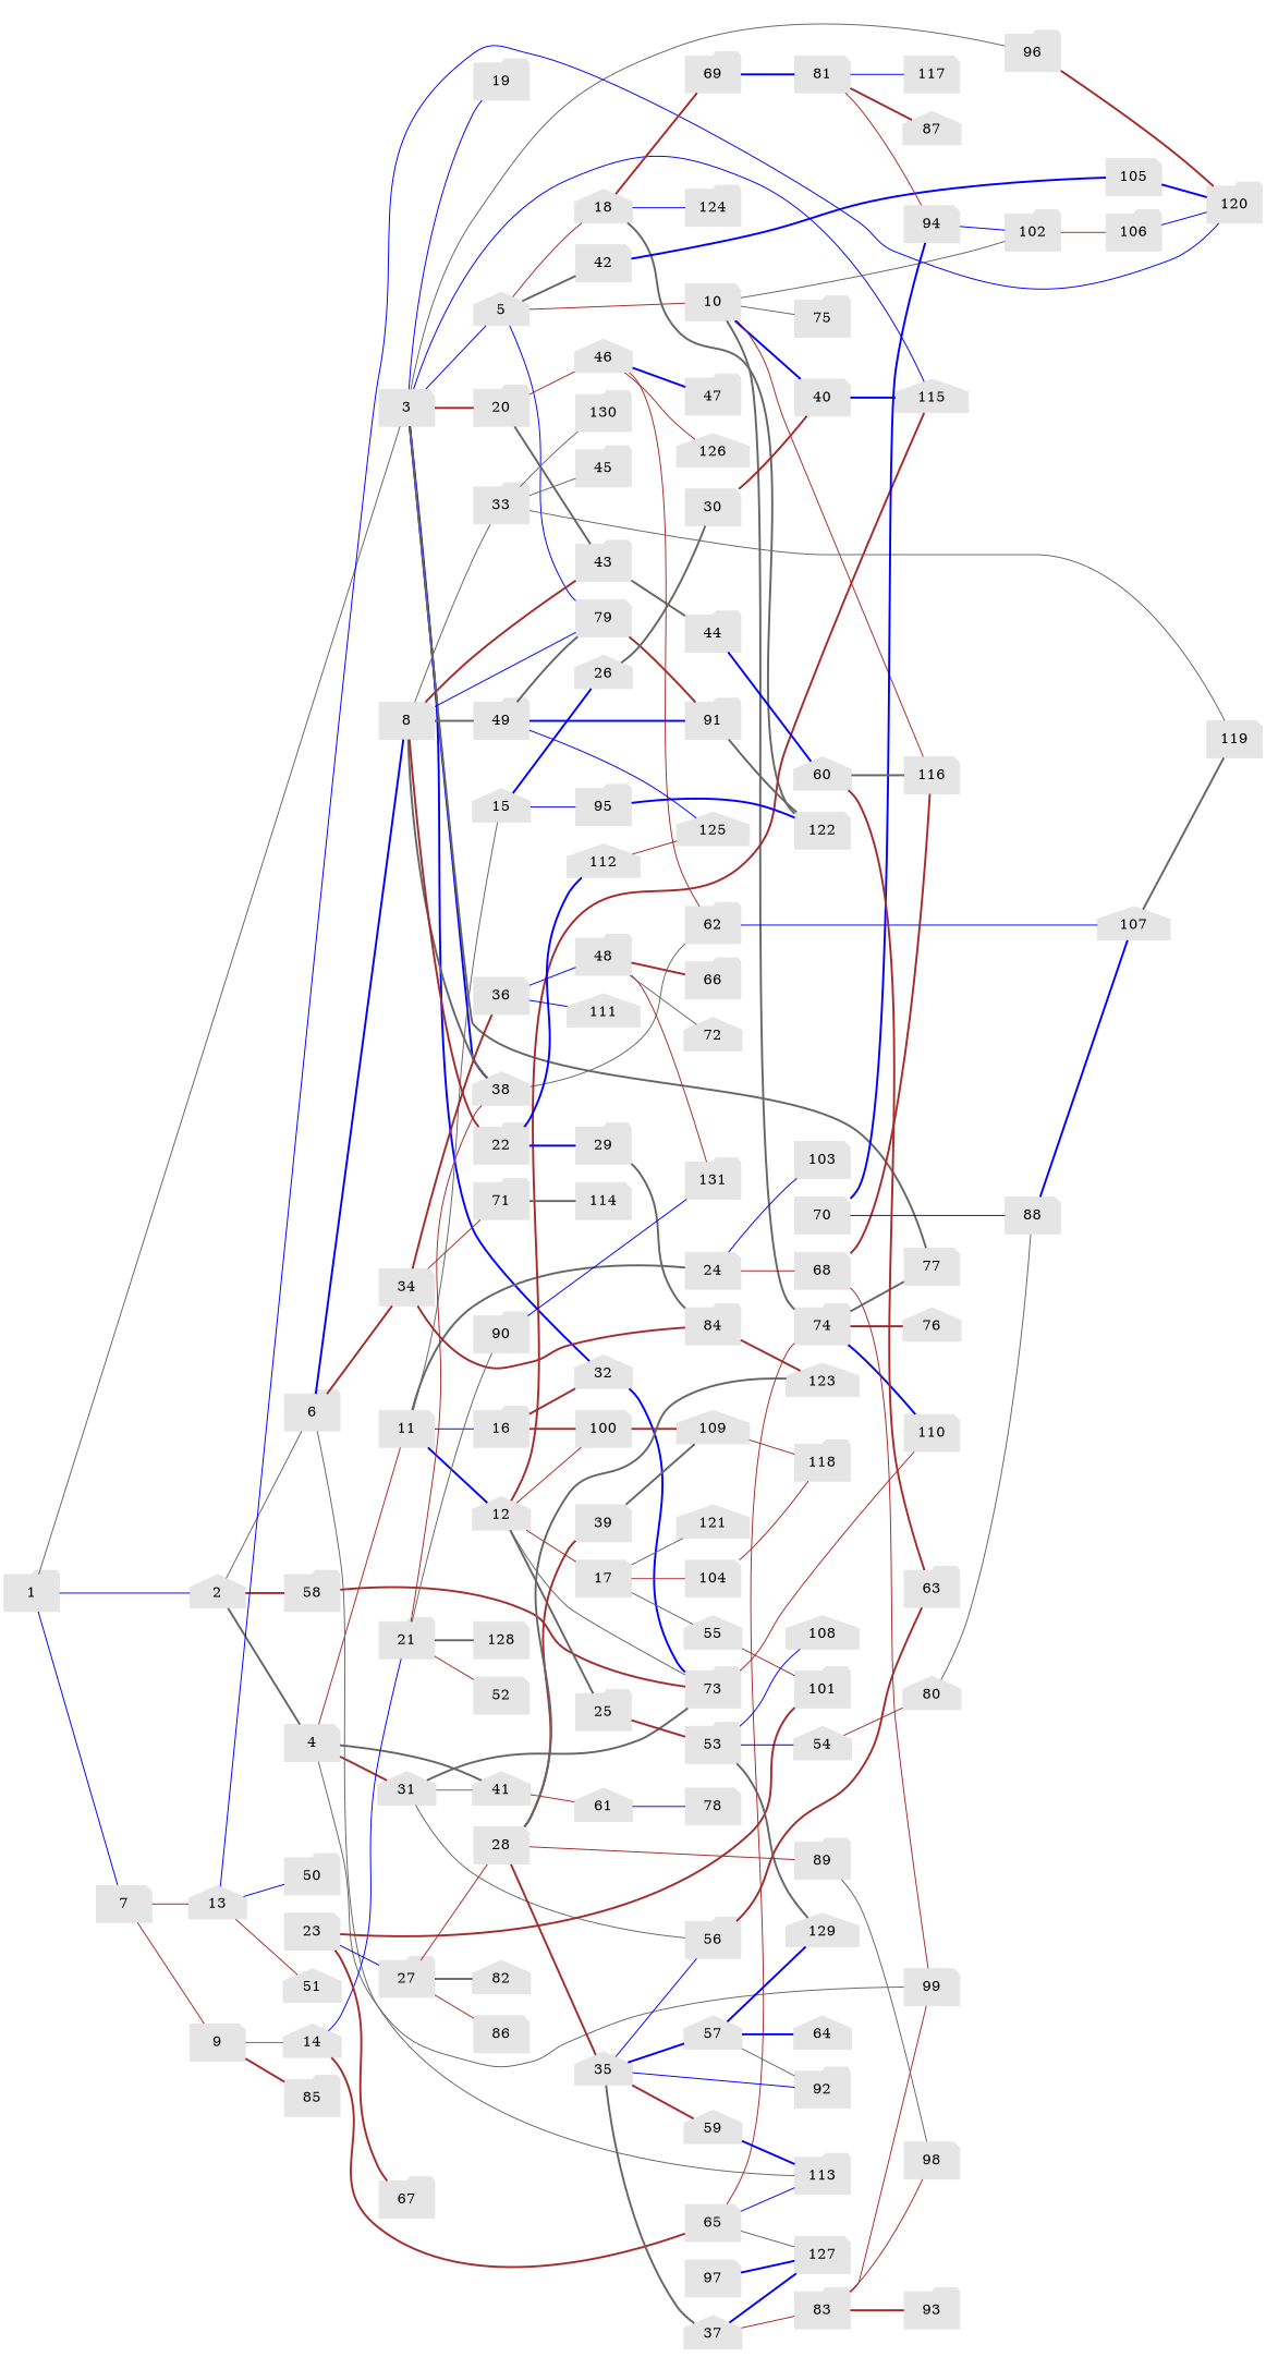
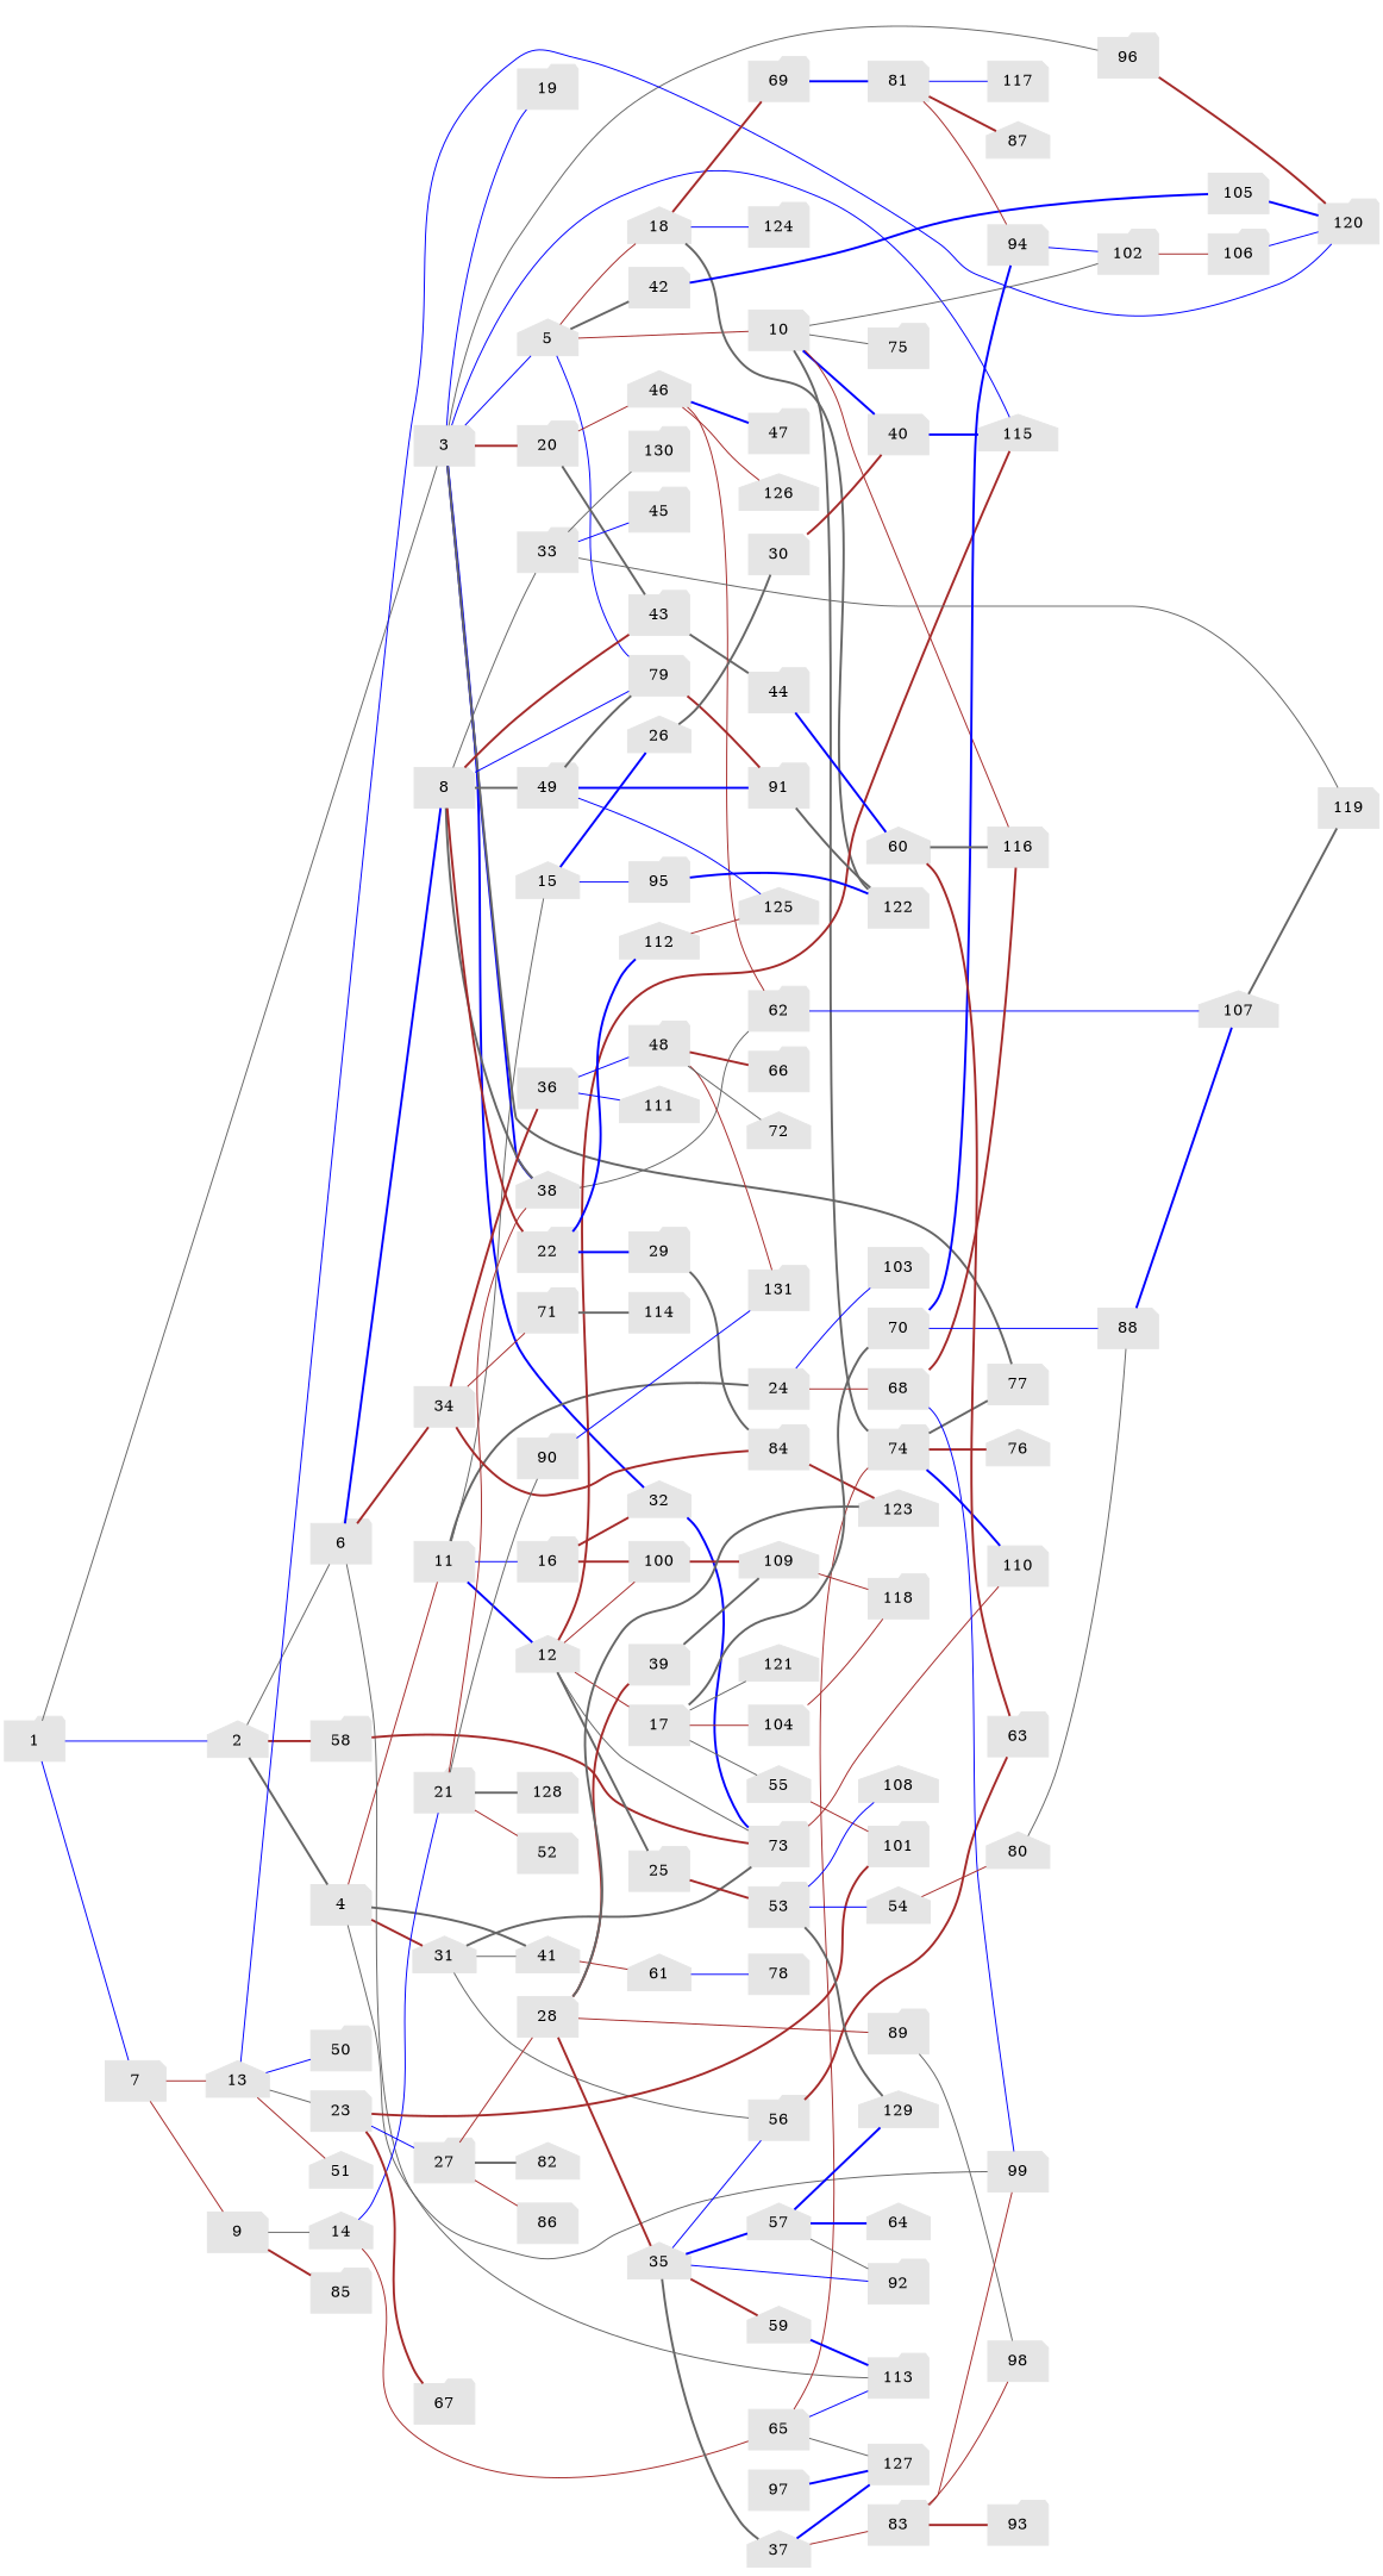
  graph {
    rankdir=LR
    node [color=gray90 shape=folder style=filled]
    edge [color=brown style=solid]
    2 [shape=house]
    1
    3 [shape=note]
    7 [shape=note]
    4 [shape=note]
    6
    58
    5 [shape=house]
    19
    20
    32 [shape=house]
    38 [shape=house]
    77 [shape=note]
    96
    115 [shape=house]
    9 [shape=note]
    13 [shape=house]
    11 [shape=note]
    31 [shape=house]
    41 [shape=house]
    99 [shape=note]
    8 [shape=note]
    34 [shape=note]
    113
    73
    10 [shape=note]
    18 [shape=house]
    42 [shape=note]
    79 [shape=note]
    43
    46 [shape=house]
    62
    120
    12 [shape=house]
    15 [shape=house]
    16
    24 [shape=note]
    56
    61 [shape=house]
    40 [shape=note]
    74
    75
    102
    116 [shape=note]
    69
    122 [shape=note]
    124
    105 [shape=note]
    91
    22
    33
    49
    84
    36 [shape=note]
    71
    14 [shape=house]
    85
    23 [shape=note]
    50
    51 [shape=house]
    29
    112 [shape=house]
    45
    119 [shape=note]
    130
    44
    125 [shape=house]
    21
    65 [shape=note]
    110 [shape=note]
    76 [shape=house]
    106
    17 [shape=note]
    25
    100 [shape=note]
    26 [shape=house]
    95
    68 [shape=note]
    103 [shape=note]
    55 [shape=house]
    70 [shape=note]
    104 [shape=note]
    121 [shape=house]
    53
    109 [shape=house]
    27
    67
    101
    52 [shape=note]
    90
    128 [shape=note]
    127 [shape=note]
    30 [shape=note]
    97 [shape=note]
    88 [shape=note]
    94 [shape=note]
    118
    81 [shape=note]
    47
    126 [shape=house]
    57 [shape=house]
    92
    129 [shape=house]
    64 [shape=house]
    131
    28 [shape=note]
    82 [shape=house]
    86 [shape=note]
    54 [shape=house]
    108 [shape=house]
    35 [shape=house]
    39 [shape=note]
    89
    123 [shape=house]
    37 [shape=house]
    59 [shape=house]
    98 [shape=note]
    63
    48
    111 [shape=house]
    114 [shape=note]
    83
    66
    72 [shape=house]
    93
    107 [shape=house]
    78 [shape=note]
    60 [shape=house]
    80 [shape=house]
    87 [shape=house]
    117 [shape=note]
    2 -- 4 [color=gray40 style=bold]
    2 -- 6 [color=gray40]
    2 -- 58 [style=bold]
    1 -- 2 [color=blue]
    1 -- 3 [color=gray40]
    1 -- 7 [color=blue]
    3 -- 5 [color=blue]
    3 -- 19 [color=blue]
    3 -- 20 [style=bold]
    3 -- 32 [color=blue style=bold]
    3 -- 38 [color=blue style=bold]
    3 -- 77 [color=gray40 style=bold]
    3 -- 96 [color=gray40]
    3 -- 115 [color=blue]
    7 -- 9
    7 -- 13
    4 -- 11
    4 -- 31 [style=bold]
    4 -- 41 [color=gray40 style=bold]
    4 -- 99 [color=gray40]
    6 -- 8 [color=blue style=bold]
    6 -- 34 [style=bold]
    6 -- 113 [color=gray40]
    58 -- 73 [style=bold]
    5 -- 10
    5 -- 18
    5 -- 42 [color=gray40 style=bold]
    5 -- 79 [color=blue]
    20 -- 43 [color=gray40 style=bold]
    20 -- 46
    32 -- 73 [color=blue style=bold]
    38 -- 62 [color=gray40]
    96 -- 120 [style=bold]
    9 -- 14 [color=gray40]
    9 -- 85 [style=bold]
    13 -- 120 [color=blue]
+   13 -- 23 [color=gray40]
    13 -- 50 [color=blue]
    13 -- 51
    11 -- 12 [color=blue style=bold]
    11 -- 15 [color=gray40]
    11 -- 16 [color=blue]
    11 -- 24 [color=gray40 style=bold]
    31 -- 41 [color=gray40]
    31 -- 73 [color=gray40 style=bold]
    31 -- 56 [color=gray40]
    41 -- 61
    8 -- 38 [color=gray40 style=bold]
    8 -- 79 [color=blue]
    8 -- 43 [style=bold]
    8 -- 22 [style=bold]
    8 -- 33 [color=gray40]
    8 -- 49 [color=gray40 style=bold]
    34 -- 84 [style=bold]
    34 -- 36 [style=bold]
    34 -- 71
    73 -- 110
    10 -- 40 [color=blue style=bold]
    10 -- 74 [color=gray40 style=bold]
    10 -- 75 [color=gray40]
    10 -- 102 [color=gray40]
    10 -- 116
    18 -- 69 [style=bold]
    18 -- 122 [color=gray40 style=bold]
    18 -- 124 [color=blue]
    42 -- 105 [color=blue style=bold]
    79 -- 91 [style=bold]
    43 -- 44 [color=gray40 style=bold]
    46 -- 62
    46 -- 47 [color=blue style=bold]
    46 -- 126
    62 -- 107 [color=blue]
    12 -- 115 [style=bold]
    12 -- 73 [color=gray40]
    12 -- 17
    12 -- 25 [color=gray40 style=bold]
    12 -- 100
    15 -- 26 [color=blue style=bold]
    15 -- 95 [color=blue]
    16 -- 32 [style=bold]
    16 -- 100 [style=bold]
    24 -- 68
    24 -- 103 [color=blue]
    56 -- 63 [style=bold]
    61 -- 78 [color=blue]
    40 -- 115 [color=blue style=bold]
    74 -- 77 [color=gray40 style=bold]
    74 -- 110 [color=blue style=bold]
    74 -- 76 [style=bold]
    102 -- 106
    69 -- 81 [color=blue style=bold]
    105 -- 120 [color=blue style=bold]
    91 -- 122 [color=gray40 style=bold]
    22 -- 29 [color=blue style=bold]
    22 -- 112 [color=blue style=bold]
-   33 -- 45 [color=gray40]
+   33 -- 45 [color=blue]
    33 -- 119 [color=gray40]
    33 -- 130 [color=gray40]
    49 -- 79 [color=gray40 style=bold]
    49 -- 91 [color=blue style=bold]
    49 -- 125 [color=blue]
    84 -- 123 [style=bold]
    36 -- 48 [color=blue]
    36 -- 111 [color=blue]
    71 -- 114 [color=gray40 style=bold]
    14 -- 21 [color=blue]
-   14 -- 65 [style=bold]
+   14 -- 65
    23 -- 27 [color=blue]
    23 -- 67 [style=bold]
    23 -- 101 [style=bold]
    29 -- 84 [color=gray40 style=bold]
    112 -- 125
    44 -- 60 [color=blue style=bold]
    21 -- 38
    21 -- 52
    21 -- 90 [color=gray40]
    21 -- 128 [color=gray40 style=bold]
    65 -- 113 [color=blue]
    65 -- 74
    65 -- 127 [color=gray40]
    106 -- 120 [color=blue]
    17 -- 55 [color=gray40]
+   17 -- 70 [color=gray40 style=bold]
    17 -- 104
    17 -- 121 [color=gray40]
    25 -- 53 [style=bold]
    100 -- 109 [style=bold]
    26 -- 30 [color=gray40 style=bold]
    95 -- 122 [color=blue style=bold]
-   68 -- 99
+   68 -- 99 [color=blue]
    68 -- 116 [style=bold]
    55 -- 101
    70 -- 88 [color=blue]
    70 -- 94 [color=blue style=bold]
    104 -- 118
    53 -- 129 [color=gray40 style=bold]
    53 -- 54 [color=blue]
    53 -- 108 [color=blue]
    109 -- 118
    27 -- 28
    27 -- 82 [color=gray40 style=bold]
    27 -- 86
    90 -- 131 [color=blue]
    30 -- 40 [style=bold]
    97 -- 127 [color=blue style=bold]
    88 -- 107 [color=blue style=bold]
    94 -- 102 [color=blue]
    81 -- 94
    81 -- 87 [style=bold]
    81 -- 117 [color=blue]
    57 -- 92 [color=gray40]
    57 -- 129 [color=blue style=bold]
    57 -- 64 [color=blue style=bold]
    28 -- 35 [style=bold]
    28 -- 39 [style=bold]
    28 -- 89
    28 -- 123 [color=gray40 style=bold]
    54 -- 80
    35 -- 56 [color=blue]
    35 -- 57 [color=blue style=bold]
    35 -- 92 [color=blue]
    35 -- 37 [color=gray40 style=bold]
    35 -- 59 [style=bold]
    39 -- 109 [color=gray40 style=bold]
    89 -- 98 [color=gray40]
    37 -- 127 [color=blue style=bold]
    37 -- 83
    59 -- 113 [color=blue style=bold]
    48 -- 131
    48 -- 66 [style=bold]
    48 -- 72 [color=gray40]
    83 -- 99
    83 -- 98
    83 -- 93 [style=bold]
    107 -- 119 [color=gray40 style=bold]
    60 -- 116 [color=gray40 style=bold]
    60 -- 63 [style=bold]
    80 -- 88 [color=gray40]
  }
